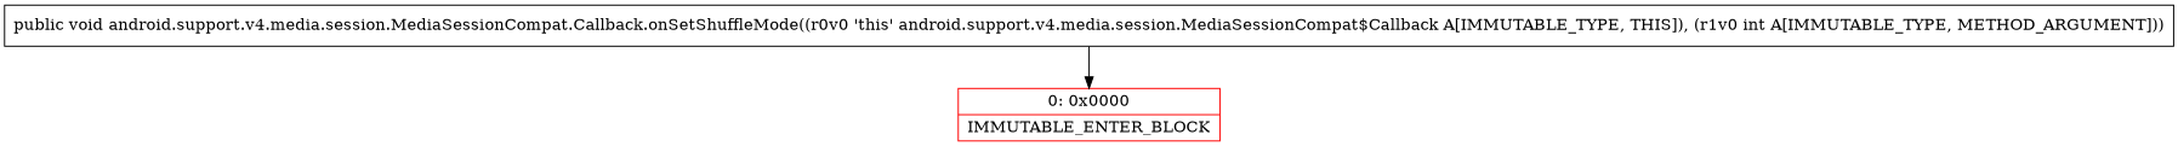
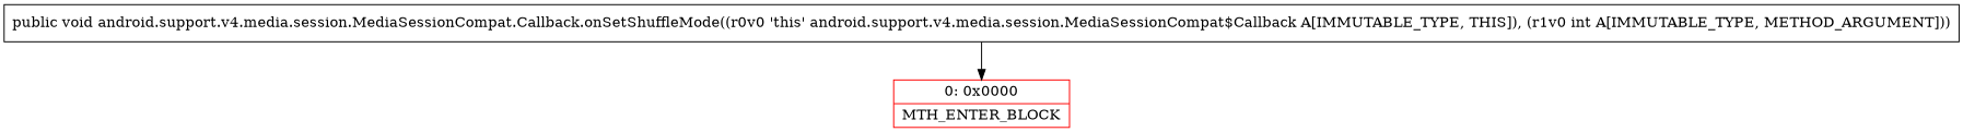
  digraph {
    fontname="DejaVu Serif"
    node [shape=record fontname="DejaVu Serif"]
-   n1 [color=red label="{0\:\ 0x0000|IMMUTABLE_ENTER_BLOCK\l}"]
+   n1 [color=red label="{0\:\ 0x0000|MTH_ENTER_BLOCK\l}"]
    n2 [label="{public void android.support.v4.media.session.MediaSessionCompat.Callback.onSetShuffleMode((r0v0 'this' android.support.v4.media.session.MediaSessionCompat$Callback A[IMMUTABLE_TYPE, THIS]), (r1v0 int A[IMMUTABLE_TYPE, METHOD_ARGUMENT])) }"]
    subgraph cluster_1 {
      label="R(0)"
    }
    n2 -> n1 [fontname="DejaVu Serif"]
  }
